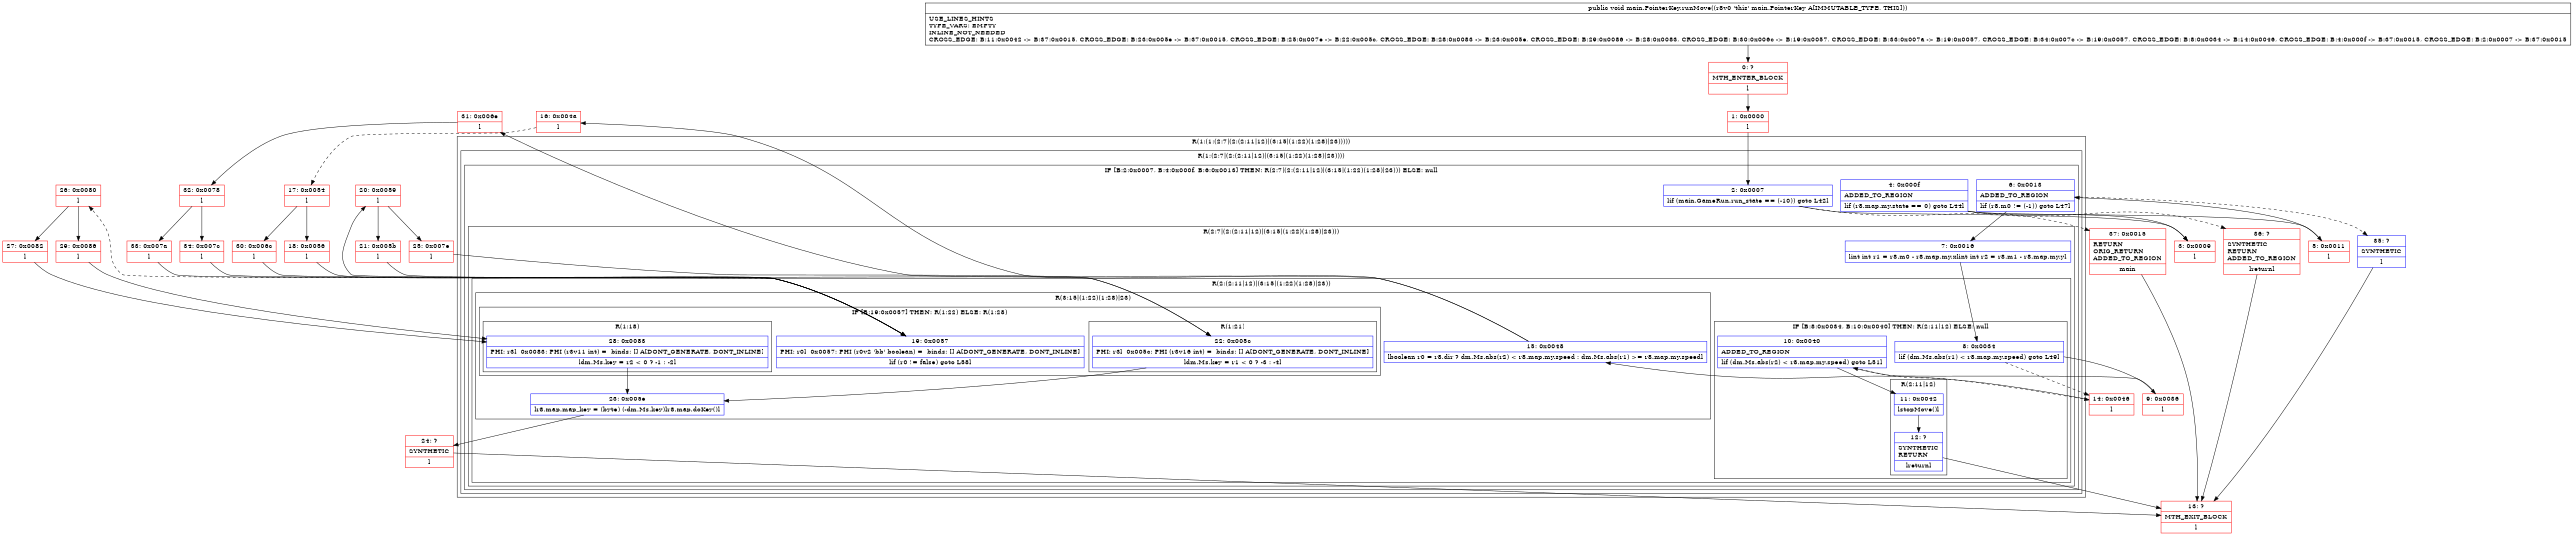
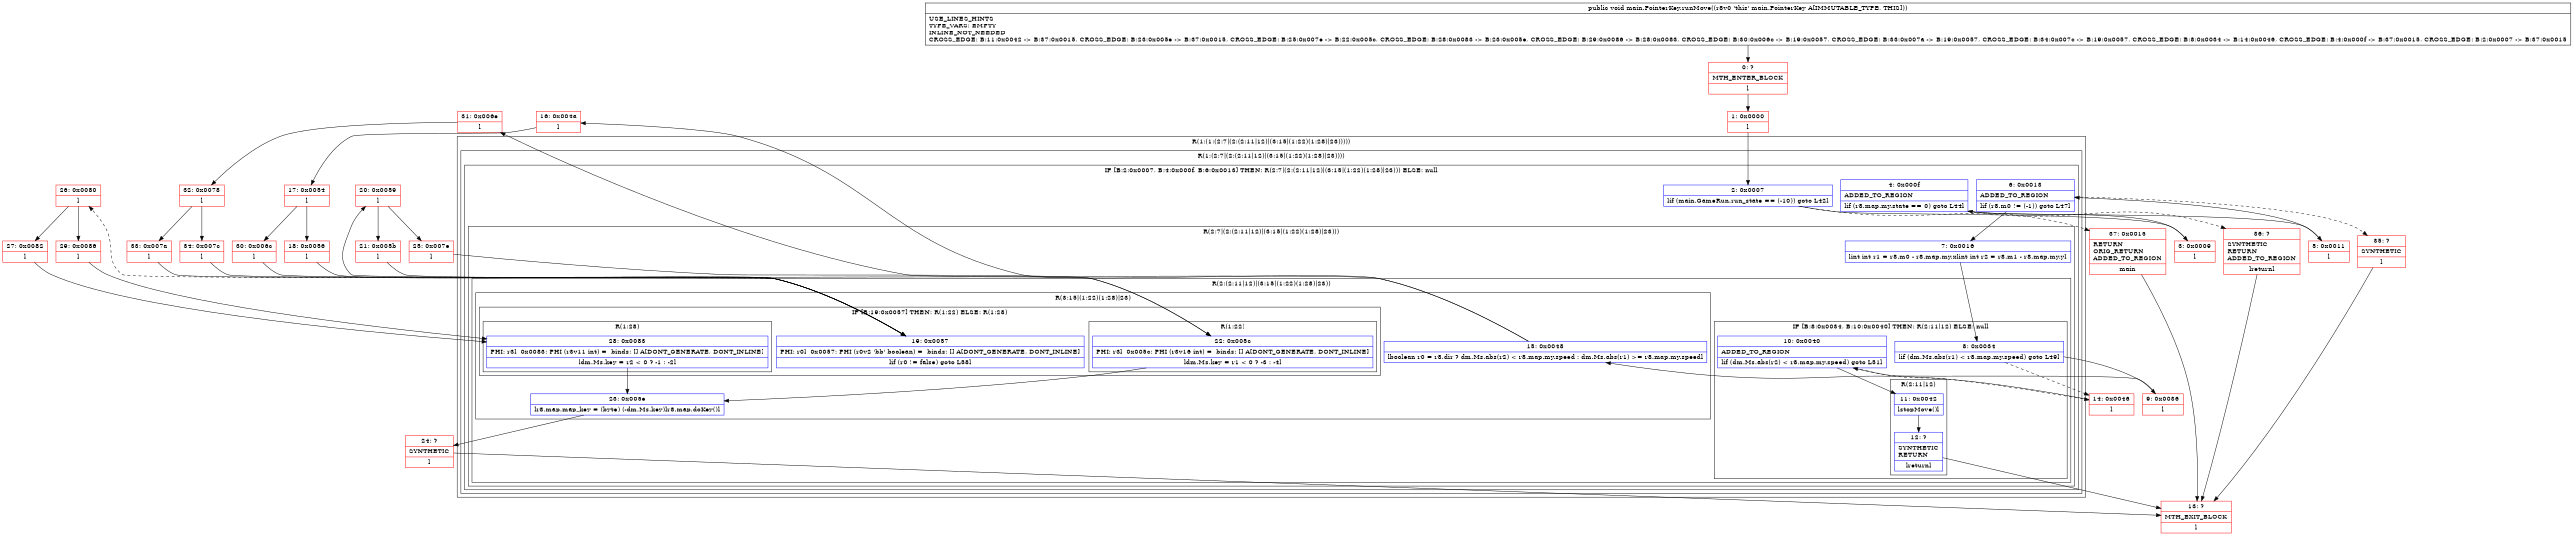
  digraph {
    node [color=red shape=record]
    n1 [color=blue label="{11\:\ 0x0042|lstopMove()l}"]
    n2 [color=blue label="{12\:\ ?|SYNTHETIC\lRETURN\l|lreturnl}"]
    n3 [color=blue label="{8\:\ 0x0034|lif (dm.Ms.abs(r1) \< r8.map.my.speed) goto L49l}"]
    n4 [color=blue label="{10\:\ 0x0040|ADDED_TO_REGION\l|lif (dm.Ms.abs(r2) \< r8.map.my.speed) goto L51l}"]
    n5 [color=blue label="{22\:\ 0x005c|PHI: r3l  0x005c: PHI (r3v16 int) =  binds: [] A[DONT_GENERATE, DONT_INLINE]\l|ldm.Ms.key = r1 \< 0 ? \-3 : \-4l}"]
    n6 [color=blue label="{28\:\ 0x0083|PHI: r3l  0x0083: PHI (r3v11 int) =  binds: [] A[DONT_GENERATE, DONT_INLINE]\l|ldm.Ms.key = r2 \< 0 ? \-1 : \-2l}"]
    n7 [color=blue label="{19\:\ 0x0057|PHI: r0l  0x0057: PHI (r0v2 'bb' boolean) =  binds: [] A[DONT_GENERATE, DONT_INLINE]\l|lif (r0 != false) goto L58l}"]
    n8 [color=blue label="{15\:\ 0x0048|lboolean r0 = r8.dir ? dm.Ms.abs(r2) \< r8.map.my.speed : dm.Ms.abs(r1) \>= r8.map.my.speedl}"]
    n9 [color=blue label="{23\:\ 0x005e|lr8.map.map_key = (byte) (\-dm.Ms.key)lr8.map.doKey()l}"]
    n10 [color=blue label="{7\:\ 0x0016|lint int r1 = r8.m0 \- r8.map.my.xlint int r2 = r8.m1 \- r8.map.my.yl}"]
    n11 [color=blue label="{2\:\ 0x0007|lif (main.GameRun.run_state == (\-10)) goto L42l}"]
    n12 [color=blue label="{4\:\ 0x000f|ADDED_TO_REGION\l|lif (r8.map.my.state == 0) goto L44l}"]
    n13 [color=blue label="{6\:\ 0x0013|ADDED_TO_REGION\l|lif (r8.m0 != (\-1)) goto L47l}"]
    n14 [label="{13\:\ ?|MTH_EXIT_BLOCK\l|l}"]
    n15 [label="{9\:\ 0x0036|l}"]
    n16 [label="{14\:\ 0x0046|l}"]
    n17 [label="{20\:\ 0x0059|l}"]
    n18 [label="{26\:\ 0x0080|l}"]
    n19 [label="{16\:\ 0x004a|l}"]
    n20 [label="{31\:\ 0x006e|l}"]
    n21 [label="{24\:\ ?|SYNTHETIC\l|l}"]
    n22 [label="{3\:\ 0x0009|l}"]
    n23 [label="{37\:\ 0x0015|RETURN\lORIG_RETURN\lADDED_TO_REGION\l|main}"]
    n24 [label="{5\:\ 0x0011|l}"]
    n25 [label="{36\:\ ?|SYNTHETIC\lRETURN\lADDED_TO_REGION\l|lreturnl}"]
-   n26 [color=blue label="{35\:\ ?|SYNTHETIC\l|l}"]
+   n26 [label="{35\:\ ?|SYNTHETIC\l|l}"]
    n27 [label="{17\:\ 0x0054|l}"]
    n28 [label="{32\:\ 0x0078|l}"]
    n29 [label="{21\:\ 0x005b|l}"]
    n30 [label="{25\:\ 0x007e|l}"]
    n31 [label="{27\:\ 0x0082|l}"]
    n32 [label="{29\:\ 0x0086|l}"]
    n33 [label="{0\:\ ?|MTH_ENTER_BLOCK\l|l}"]
    n34 [label="{1\:\ 0x0000|l}"]
    n35 [label="{18\:\ 0x0056|l}"]
    n36 [label="{30\:\ 0x006c|l}"]
    n37 [label="{33\:\ 0x007a|l}"]
    n38 [label="{34\:\ 0x007c|l}"]
    n39 [label="{public void main.PointerKey.runMove((r8v0 'this' main.PointerKey A[IMMUTABLE_TYPE, THIS]))  | USE_LINES_HINTS\lTYPE_VARS: EMPTY\lINLINE_NOT_NEEDED\lCROSS_EDGE: B:11:0x0042 \-\> B:37:0x0015, CROSS_EDGE: B:23:0x005e \-\> B:37:0x0015, CROSS_EDGE: B:25:0x007e \-\> B:22:0x005c, CROSS_EDGE: B:28:0x0083 \-\> B:23:0x005e, CROSS_EDGE: B:29:0x0086 \-\> B:28:0x0083, CROSS_EDGE: B:30:0x006c \-\> B:19:0x0057, CROSS_EDGE: B:33:0x007a \-\> B:19:0x0057, CROSS_EDGE: B:34:0x007c \-\> B:19:0x0057, CROSS_EDGE: B:8:0x0034 \-\> B:14:0x0046, CROSS_EDGE: B:4:0x000f \-\> B:37:0x0015, CROSS_EDGE: B:2:0x0007 \-\> B:37:0x0015\l}" color=""]
    subgraph cluster_1 {
      label="R(1:(1:(2:7|(2:(2:11|12)|(3:15|(1:22)(1:28)|23)))))"
      subgraph cluster_2 {
        label="R(1:(2:7|(2:(2:11|12)|(3:15|(1:22)(1:28)|23))))"
        subgraph cluster_3 {
          label="IF [B:2:0x0007, B:4:0x000f, B:6:0x0013] THEN: R(2:7|(2:(2:11|12)|(3:15|(1:22)(1:28)|23))) ELSE: null"
          n11
          n12
          n13
          subgraph cluster_4 {
            label="R(2:7|(2:(2:11|12)|(3:15|(1:22)(1:28)|23)))"
            n10
            subgraph cluster_5 {
              label="R(2:(2:11|12)|(3:15|(1:22)(1:28)|23))"
              subgraph cluster_6 {
                label="IF [B:8:0x0034, B:10:0x0040] THEN: R(2:11|12) ELSE: null"
                n3
                n4
                subgraph cluster_7 {
                  label="R(2:11|12)"
                  n1
                  n2
                }
              }
              subgraph cluster_8 {
                label="R(3:15|(1:22)(1:28)|23)"
                n8
                n9
                subgraph cluster_9 {
                  label="IF [B:19:0x0057] THEN: R(1:22) ELSE: R(1:28)"
                  n7
                  subgraph cluster_10 {
-                   label="R(1:21)"
+                   label="R(1:22)"
                    n5
                  }
                  subgraph cluster_11 {
-                   label="R(1:18)"
+                   label="R(1:28)"
                    n6
                  }
                }
              }
            }
          }
        }
      }
    }
    n1 -> n2
    n2 -> n14
    n3 -> n15
    n3 -> n16 [style=dashed]
    n4 -> n1
    n4 -> n16 [style=dashed]
    n5 -> n9
    n6 -> n9
    n7 -> n17
    n7 -> n18 [style=dashed]
    n8 -> n19
    n8 -> n20
    n9 -> n21
    n10 -> n3
    n11 -> n22
    n11 -> n23 [style=dashed]
    n12 -> n24
    n12 -> n25 [style=dashed]
    n13 -> n10
    n13 -> n26 [style=dashed]
    n15 -> n4
    n16 -> n8
    n17 -> n29
    n17 -> n30
    n18 -> n31
    n18 -> n32
-   n19 -> n27 [style=dashed]
+   n19 -> n27
    n20 -> n28
    n21 -> n14
-   n12 -> n22
+   n22 -> n12
    n23 -> n14
    n24 -> n13
    n25 -> n14
    n26 -> n14
    n27 -> n35
    n27 -> n36
    n28 -> n37
    n28 -> n38
    n29 -> n5
    n30 -> n5
    n31 -> n6
    n32 -> n6
    n33 -> n34
    n34 -> n11
    n35 -> n7
    n36 -> n7
    n37 -> n7
    n38 -> n7
    n39 -> n33
  }
